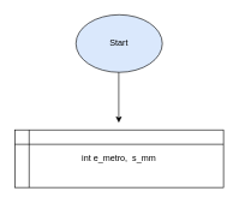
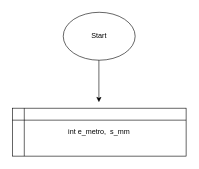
  <mxCell id="0" />
  <mxCell id="1" parent="0" />
- <mxCell id="2" value="Start" style="ellipse;whiteSpace=wrap;html=1;fillColor=#dae8fc;" vertex="1" parent="1"><mxGeometry x="105" width="120" height="80" as="geometry" y="20" /></mxCell>
+ <mxCell id="2" value="Start" style="ellipse;whiteSpace=wrap;html=1;" vertex="1" parent="1"><mxGeometry x="105" width="120" height="80" as="geometry" y="20" /></mxCell>
  <mxCell id="3" value="int e_metro,&amp;nbsp; s_mm" style="shape=internalStorage;whiteSpace=wrap;html=1;backgroundOutline=1;" vertex="1" parent="1"><mxGeometry x="20" y="180" width="290" height="80" as="geometry" /></mxCell>
  <mxCell id="4" value="" style="endArrow=classic;html=1;rounded=0;" edge="1" parent="1"><mxGeometry width="50" height="50" relative="1" as="geometry"><mxPoint x="164.5" y="100" as="sourcePoint" /><mxPoint x="164.5" y="170" as="targetPoint" /></mxGeometry></mxCell>
